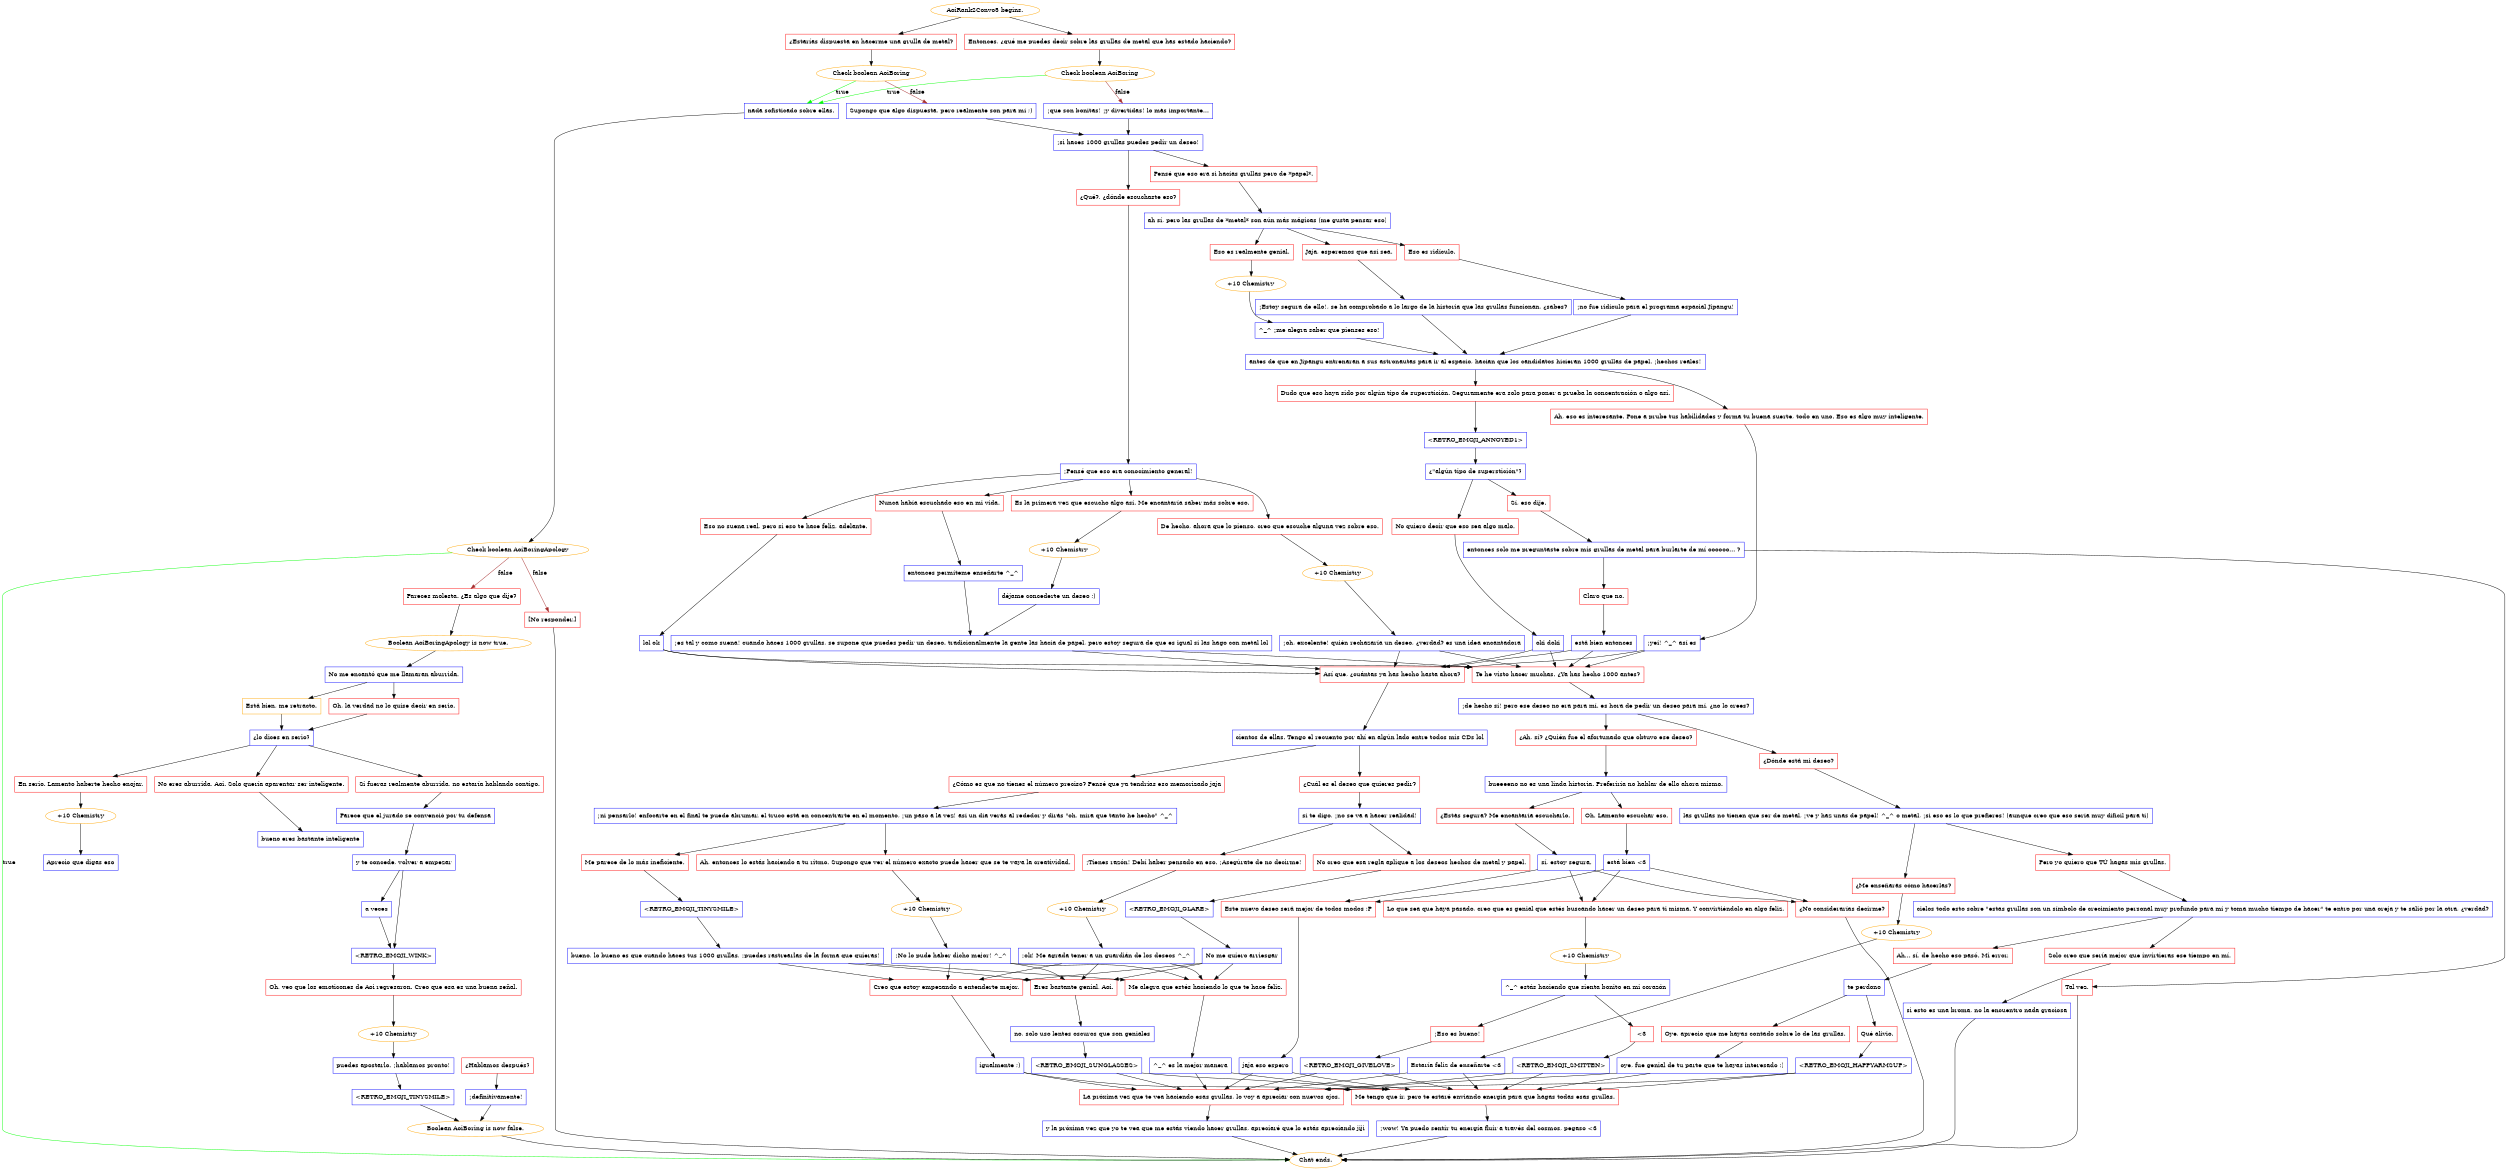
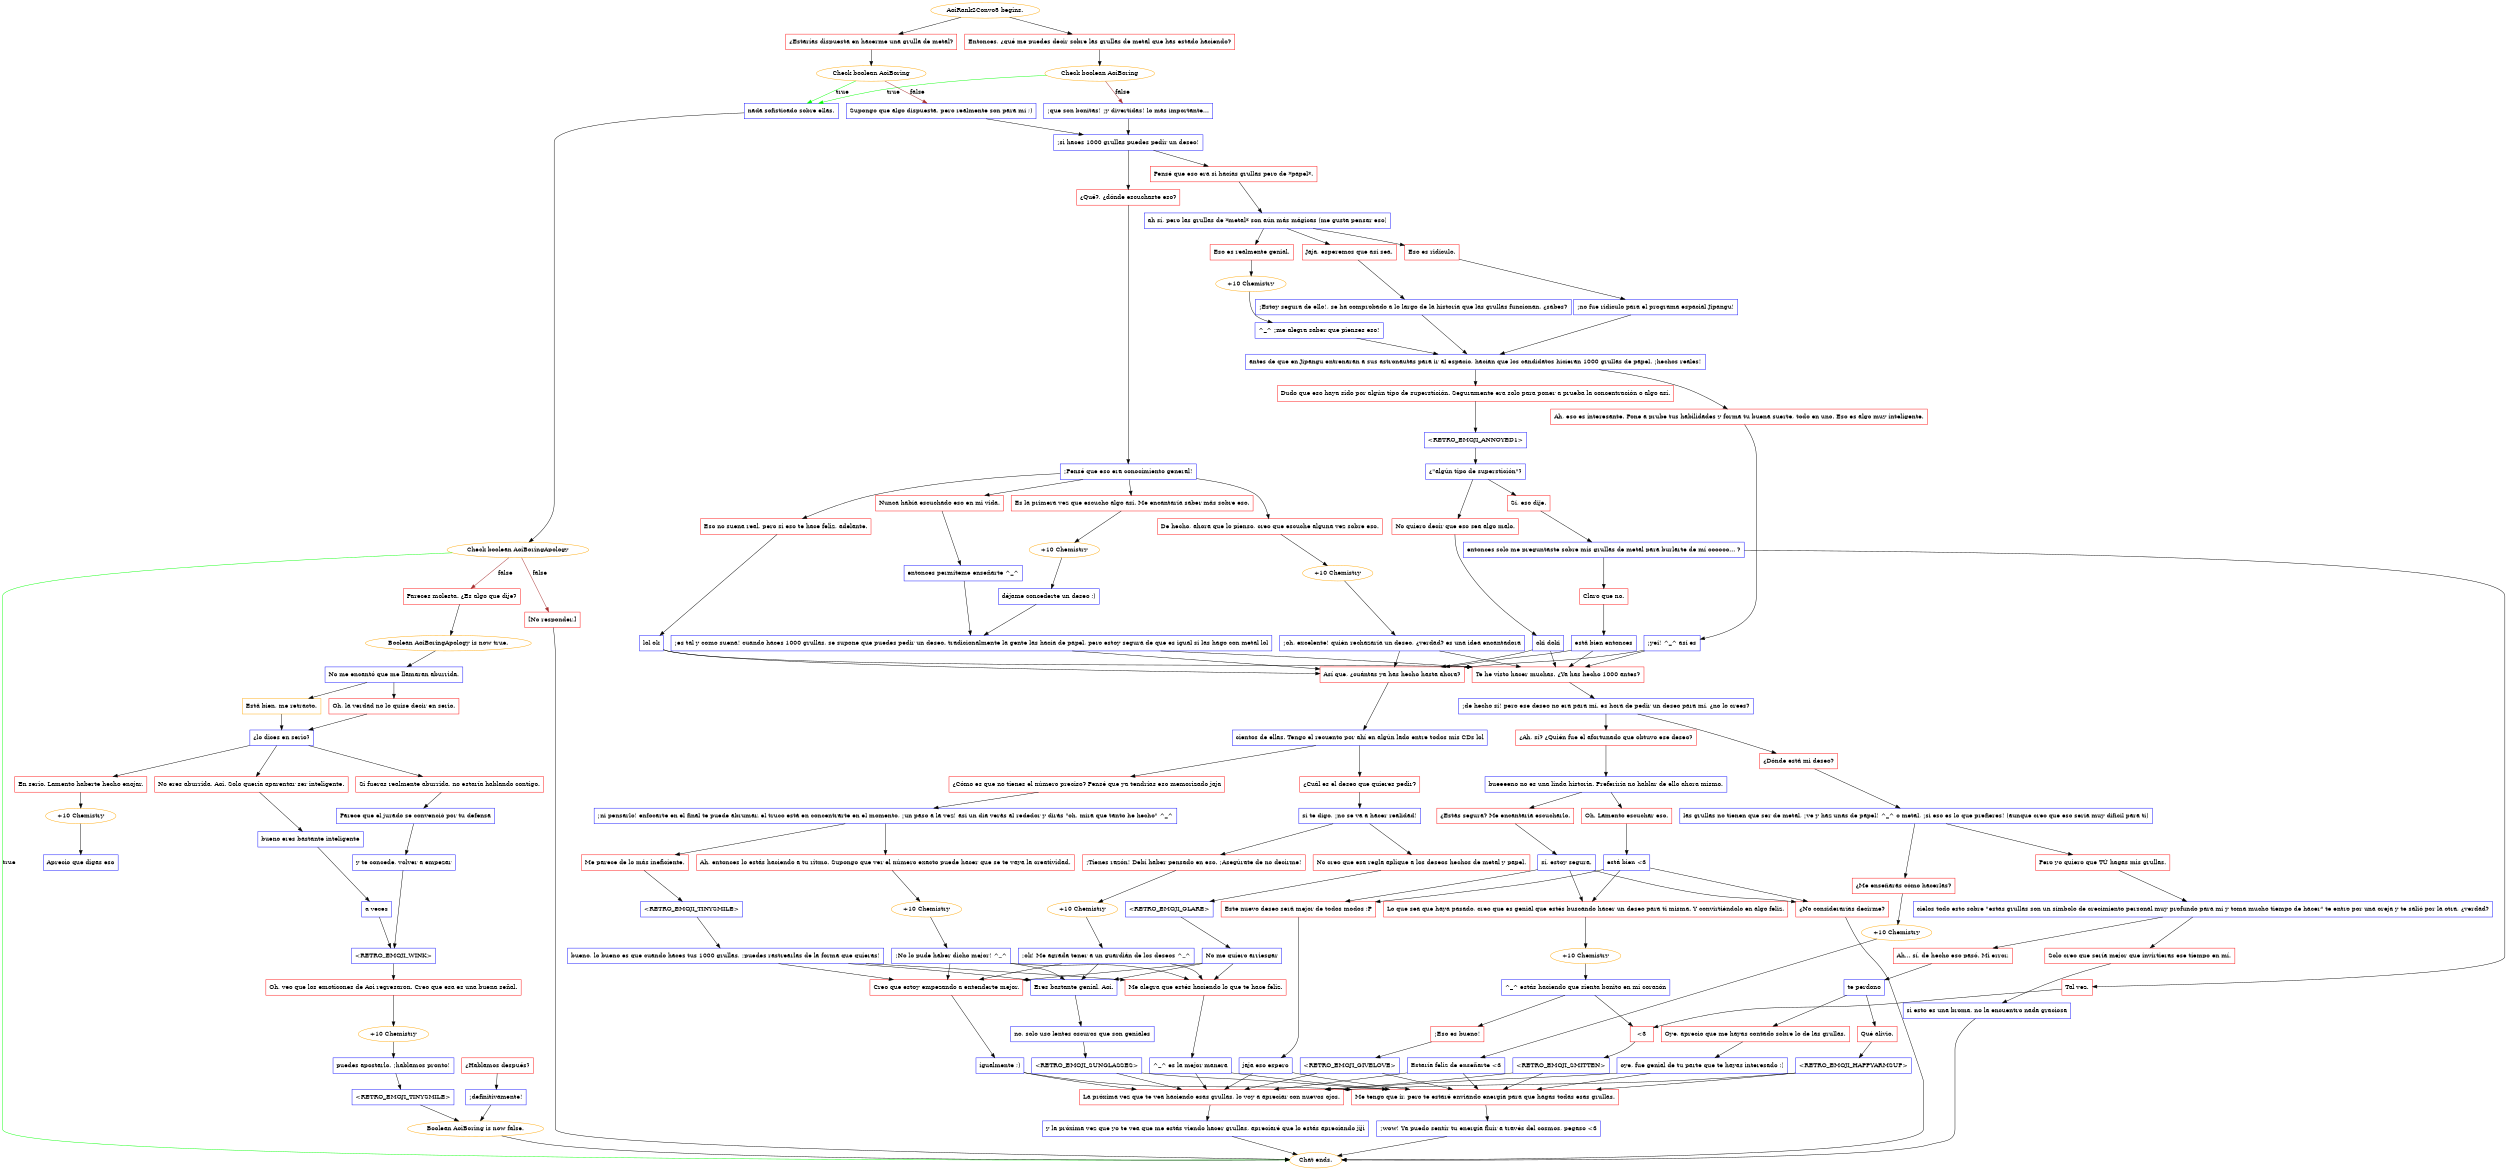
  digraph {
    node [color=blue shape=box]
    "AoiRank2Convo5 begins." [color=orange shape=""]
    n2 [color=red label="Entonces, ¿qué me puedes decir sobre las grullas de metal que has estado haciendo?"]
    n3 [color=red label="¿Estarías dispuesta en hacerme una grulla de metal?"]
    n4 [color=orange label="Check boolean AoiBoring" shape=""]
    n5 [color=orange label="Check boolean AoiBoring" shape=""]
    n6 [label="nada sofisticado sobre ellas."]
    n7 [label="¡que son bonitas! ¡y divertidas! lo más importante..."]
    n8 [label="Supongo que algo dispuesta, pero realmente son para mí ;)"]
    n9 [color=orange label="Check boolean AoiBoringApology" shape=""]
    n10 [label="¡si haces 1000 grullas puedes pedir un deseo!"]
    "Chat ends." [color=orange shape=""]
    n12 [color=red label="Pareces molesta. ¿Es algo que dije?"]
    n13 [color=red label="[No responder.]"]
    n14 [color=red label="Pensé que eso era si hacías grullas pero de *papel*."]
    n15 [color=red label="¿Qué?, ¿dónde escuchaste eso?"]
    n16 [color=orange label="Boolean AoiBoringApology is now true." shape=""]
    n17 [label="ah sí, pero las grullas de *metal* son aún más mágicas (me gusta pensar eso)"]
    n18 [label="¡Pensé que eso era conocimiento general!"]
    n19 [label="No me encantó que me llamaran aburrida."]
    n20 [color=red label="Jaja, esperemos que así sea."]
    n21 [color=red label="Eso es realmente genial."]
    n22 [color=red label="Eso es ridículo."]
    n23 [color=red label="Nunca había escuchado eso en mi vida."]
    n24 [color=red label="Es la primera vez que escucho algo así. Me encantaría saber más sobre eso."]
    n25 [color=red label="De hecho, ahora que lo pienso, creo que escuche alguna vez sobre eso."]
    n26 [color=red label="Eso no suena real, pero si eso te hace feliz, adelante."]
    n27 [color=red label="Oh, la verdad no lo quise decir en serio."]
    n28 [color=orange label="Está bien, me retracto."]
    n29 [label="¡Estoy segura de ello!, se ha comprobado a lo largo de la historia que las grullas funcionan, ¿sabes?"]
    n30 [color=orange label="+10 Chemistry" shape=""]
    n31 [label="¡no fue ridículo para el programa espacial Jipangu!"]
    n32 [label="entonces permíteme enseñarte ^_^"]
    n33 [color=orange label="+10 Chemistry" shape=""]
    n34 [color=orange label="+10 Chemistry" shape=""]
    n35 [label="lol ok"]
    n36 [label="¿lo dices en serio?"]
    n37 [label="antes de que en Jipangu entrenaran a sus astronautas para ir al espacio, hacían que los candidatos hicieran 1000 grullas de papel. ¡hechos reales!"]
    n38 [label="^_^ ¡me alegra saber que pienses eso!"]
    n39 [label="¡es tal y como suena! cuando haces 1000 grullas, se supone que puedes pedir un deseo. tradicionalmente la gente las hacía de papel, pero estoy segura de que es igual si las hago con metal lol"]
    n40 [label="déjame concederte un deseo ;)"]
    n41 [label="¡oh, excelente! quién rechazaría un deseo, ¿verdad? es una idea encantadora"]
    n42 [color=red label="Así que, ¿cuántas ya has hecho hasta ahora?"]
    n43 [color=red label="Te he visto hacer muchas. ¿Ya has hecho 1000 antes?"]
    n44 [color=red label="En serio. Lamento haberte hecho enojar."]
    n45 [color=red label="No eres aburrida, Aoi. Solo quería aparentar ser inteligente."]
    n46 [color=red label="Si fueras realmente aburrida, no estaría hablando contigo."]
    n47 [color=red label="Dudo que eso haya sido por algún tipo de superstición. Seguramente era solo para poner a prueba la concentración o algo así."]
    n48 [color=red label="Ah, eso es interesante. Pone a prube tus habilidades y forma tu buena suerte, todo en uno. Eso es algo muy inteligente."]
    n49 [label="cientos de ellas. Tengo el recuento por ahí en algún lado entre todos mis CDs lol"]
    n50 [label="¡de hecho sí! pero ese deseo no era para mí. es hora de pedir un deseo para mí, ¿no lo crees?"]
    n51 [color=orange label="+10 Chemistry" shape=""]
    n52 [label="bueno eres bastante inteligente"]
    n53 [label="Parece que el jurado se convenció por tu defensa"]
    n54 [label="<RETRO_EMOJI_ANNOYED1>"]
    n55 [label="¡yei! ^_^ así es"]
    n56 [color=red label="¿Cómo es que no tienes el número preciso? Pensé que ya tendrías eso memorizado jaja"]
    n57 [color=red label="¿Cuál es el deseo que quieres pedir?"]
    n58 [color=red label="¿Ah, sí? ¿Quién fue el afortunado que obtuvo ese deseo?"]
    n59 [color=red label="¿Dónde está mi deseo?"]
    n60 [label="Aprecio que digas eso"]
    n61 [label="a veces"]
    n62 [label="y te concede, volver a empezar"]
    n63 [label="¿\"algún tipo de superstición\"?"]
    n64 [label="¡ni pensarlo! enfocarte en el final te puede abrumar. el truco está en concentrarte en el momento, ¡un paso a la vez! así un día verás al rededor y dirás \"oh, mira que tanto he hecho\" ^_^"]
    n65 [label="si te digo, ¡no se va a hacer realidad!"]
    n66 [label="bueeeeno no es una linda historia. Preferiría no hablar de ello ahora mismo."]
    n67 [label="las grullas no tienen que ser de metal, ¡ve y haz unas de papel! ^_^ o metal, ¡si eso es lo que prefieres! (aunque creo que eso sería muy difícil para ti)"]
    n68 [label="<RETRO_EMOJI_WINK>"]
    n69 [color=red label="Sí, eso dije."]
    n70 [color=red label="No quiero decir que eso sea algo malo."]
    n71 [color=red label="Ah, entonces lo estás haciendo a tu ritmo. Supongo que ver el número exacto puede hacer que se te vaya la creatividad."]
    n72 [color=red label="Me parece de lo más ineficiente."]
    n73 [color=red label="¡Tienes razón! Debí haber pensado en eso. ¡Asegúrate de no decirme!"]
    n74 [color=red label="No creo que esa regla aplique a los deseos hechos de metal y papel."]
    n75 [color=red label="Oh. Lamento escuchar eso."]
    n76 [color=red label="¿Estás segura? Me encantaría escucharlo."]
    n77 [color=red label="¿Me enseñarás cómo hacerlas?"]
    n78 [color=red label="Pero yo quiero que TÚ hagas mis grullas."]
    n79 [color=red label="Oh, veo que los emoticones de Aoi regresaron. Creo que esa es una buena señal."]
    n80 [label="entonces solo me preguntaste sobre mis grullas de metal para burlarte de mí oooooo... ?"]
    n81 [label="oki doki"]
    n82 [color=orange label="+10 Chemistry" shape=""]
    n83 [label="<RETRO_EMOJI_TINYSMILE>"]
    n84 [color=orange label="+10 Chemistry" shape=""]
    n85 [label="<RETRO_EMOJI_GLARE>"]
    n86 [label="está bien <3"]
    n87 [label="sí, estoy segura."]
    n88 [color=orange label="+10 Chemistry" shape=""]
    n89 [label="cielos todo esto sobre \"estas grullas son un símbolo de crecimiento personal muy profundo para mí y toma mucho tiempo de hacer\" te entro por una oreja y te salió por la otra, ¿verdad?"]
    n90 [color=red label="¿Hablamos después?"]
    n91 [label="¡definitivamente!"]
    n92 [color=orange label="+10 Chemistry" shape=""]
    n93 [color=red label="Tal vez."]
    n94 [color=red label="Claro que no."]
    n95 [label="¡No lo pude haber dicho mejor! ^_^"]
    n96 [label="bueno, lo bueno es que cuando haces tus 1000 grullas, ¡puedes rastrearlas de la forma que quieras!"]
    n97 [label="¡ok! Me agrada tener a un guardián de los deseos ^_^"]
    n98 [label="No me quiero arriesgar"]
    n99 [color=red label="Este nuevo deseo será mejor de todos modos :P"]
    n100 [color=red label="Lo que sea que haya pasado, creo que es genial que estés buscando hacer un deseo para ti misma. Y convirtiéndolo en algo feliz."]
    n101 [color=red label="¿No considerarías decirme?"]
    n102 [label="Estaría feliz de enseñarte <3"]
    n103 [color=red label="Solo creo que sería mejor que invirtieras ese tiempo en mí."]
    n104 [color=red label="Ah... sí, de hecho eso pasó. Mi error."]
    n105 [color=orange label="Boolean AoiBoring is now false." shape=""]
    n106 [label="puedes apostarlo. ¡hablamos pronto!"]
    n107 [label="está bien entonces"]
    n108 [color=red label="Creo que estoy empezando a entenderte mejor."]
-   n109 [color=red label="Eres bastante genial, Aoi."]
+   n109 [label="Eres bastante genial, Aoi."]
    n110 [color=red label="Me alegra que estés haciendo lo que te hace feliz."]
    n111 [label="jaja eso espero"]
    n112 [color=orange label="+10 Chemistry" shape=""]
    n113 [color=red label="La próxima vez que te vea haciendo esas grullas, lo voy a apreciar con nuevos ojos."]
    n114 [color=red label="Me tengo que ir, pero te estaré enviando energía para que hagas todas esas grullas."]
    n115 [label="si esto es una broma, no la encuentro nada graciosa"]
    n116 [label="te perdono"]
    n117 [label="<RETRO_EMOJI_TINYSMILE>"]
    n118 [label="igualmente ;)"]
    n119 [label="no, solo uso lentes oscuros que son geniales"]
    n120 [label="^_^ es la mejor manera"]
    n121 [label="^_^ estás haciendo que sienta bonito en mi corazón"]
    n122 [label="y la próxima vez que yo te vea que me estás viendo hacer grullas, apreciaré que lo estás apreciando jiji"]
    n123 [label="¡wow! Ya puedo sentir tu energía fluir a través del cosmos, pegaso <3"]
    n124 [color=red label="Oye, aprecio que me hayas contado sobre lo de las grullas."]
    n125 [color=red label="Qué alivio."]
    n126 [label="<RETRO_EMOJI_SUNGLASSES>"]
    n127 [color=red label="¡Eso es bueno!"]
    n128 [color=red label="<3"]
    n129 [label="oye, fue genial de tu parte que te hayas interesado :)"]
    n130 [label="<RETRO_EMOJI_HAPPYARMSUP>"]
    n131 [label="<RETRO_EMOJI_GIVELOVE>"]
    n132 [label="<RETRO_EMOJI_SMITTEN>"]
    "AoiRank2Convo5 begins." -> n2
    "AoiRank2Convo5 begins." -> n3
    n2 -> n4
    n3 -> n5
    n4 -> n6 [color=green label=true]
    n4 -> n7 [color=brown label=false]
    n5 -> n6 [color=green label=true]
    n5 -> n8 [color=brown label=false]
    n6 -> n9
    n7 -> n10
    n8 -> n10
    n9 -> "Chat ends." [color=green label=true]
    n9 -> n12 [color=brown label=false]
    n9 -> n13 [color=brown label=false]
    n10 -> n14
    n10 -> n15
    n12 -> n16
    n13 -> "Chat ends."
    n14 -> n17
    n15 -> n18
    n16 -> n19
    n17 -> n20
    n17 -> n21
    n17 -> n22
    n18 -> n23
    n18 -> n24
    n18 -> n25
    n18 -> n26
    n19 -> n27
    n19 -> n28
    n20 -> n29
    n21 -> n30
    n22 -> n31
    n23 -> n32
    n24 -> n33
    n25 -> n34
    n26 -> n35
    n27 -> n36
    n28 -> n36
    n29 -> n37
    n30 -> n38
    n31 -> n37
    n32 -> n39
    n33 -> n40
    n34 -> n41
    n35 -> n42
    n35 -> n43
    n36 -> n44
    n36 -> n45
    n36 -> n46
    n37 -> n47
    n37 -> n48
    n38 -> n37
    n39 -> n42
    n39 -> n43
    n40 -> n39
    n41 -> n42
    n41 -> n43
    n42 -> n49
    n43 -> n50
    n44 -> n51
    n45 -> n52
    n46 -> n53
    n47 -> n54
    n48 -> n55
    n49 -> n56
    n49 -> n57
    n50 -> n58
    n50 -> n59
    n51 -> n60
-   n62 -> n61
+   n52 -> n61
    n53 -> n62
    n54 -> n63
    n55 -> n42
    n55 -> n43
    n56 -> n64
    n57 -> n65
    n58 -> n66
    n59 -> n67
    n61 -> n68
    n62 -> n68
    n63 -> n69
    n63 -> n70
    n64 -> n71
    n64 -> n72
    n65 -> n73
    n65 -> n74
    n66 -> n75
    n66 -> n76
    n67 -> n77
    n67 -> n78
    n68 -> n79
    n69 -> n80
    n70 -> n81
    n71 -> n82
    n72 -> n83
    n73 -> n84
    n74 -> n85
    n75 -> n86
    n76 -> n87
    n77 -> n88
    n78 -> n89
    n79 -> n92
    n80 -> n93
    n80 -> n94
    n81 -> n42
    n81 -> n43
    n82 -> n95
    n83 -> n96
    n84 -> n97
    n85 -> n98
    n86 -> n99
    n86 -> n100
    n86 -> n101
    n87 -> n99
    n87 -> n100
    n87 -> n101
    n88 -> n102
    n89 -> n103
    n89 -> n104
    n90 -> n91
    n91 -> n105
    n92 -> n106
-   n93 -> "Chat ends."
+   n93 -> n128
    n94 -> n107
    n95 -> n108
    n95 -> n109
    n95 -> n110
    n96 -> n108
    n96 -> n109
    n96 -> n110
    n97 -> n108
    n97 -> n109
    n97 -> n110
    n98 -> n108
    n98 -> n109
    n98 -> n110
    n99 -> n111
    n100 -> n112
    n101 -> "Chat ends."
    n102 -> n113
    n102 -> n114
    n103 -> n115
    n104 -> n116
    n105 -> "Chat ends."
    n106 -> n117
    n107 -> n42
    n107 -> n43
    n108 -> n118
    n109 -> n119
    n110 -> n120
    n111 -> n113
    n111 -> n114
    n112 -> n121
    n113 -> n122
    n114 -> n123
    n115 -> "Chat ends."
    n116 -> n124
    n116 -> n125
    n117 -> n105
    n118 -> n113
    n118 -> n114
    n119 -> n126
    n120 -> n113
    n120 -> n114
    n121 -> n127
    n121 -> n128
    n122 -> "Chat ends."
    n123 -> "Chat ends."
    n124 -> n129
    n125 -> n130
    n126 -> n113
    n126 -> n114
    n127 -> n131
    n128 -> n132
    n129 -> n113
    n129 -> n114
    n130 -> n113
    n130 -> n114
    n131 -> n113
    n131 -> n114
    n132 -> n113
    n132 -> n114
  }
